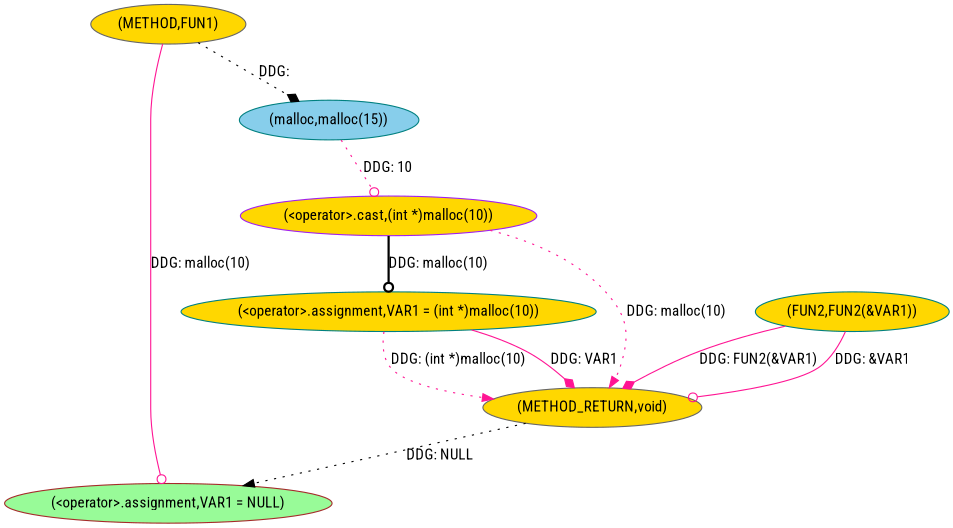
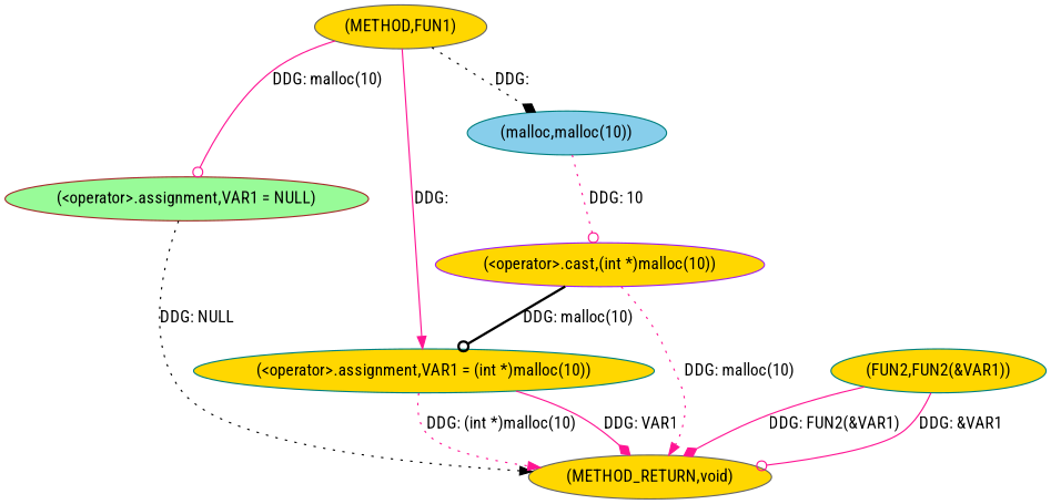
  digraph {
    fontname="Roboto Condensed"
    node [color=teal fillcolor=gold fontname="Roboto Condensed" style=filled]
    edge [arrowhead=odot color=deeppink fontname="Roboto Condensed" style=solid]
    n1 [color=gray40 label="(METHOD,FUN1)"]
    n2 [color=brown fillcolor=palegreen label="(<operator>.assignment,VAR1 = NULL)"]
    n3 [label="(<operator>.assignment,VAR1 = (int *)malloc(10))"]
-   n4 [fillcolor=skyblue label="(malloc,malloc(15))"]
+   n4 [fillcolor=skyblue label="(malloc,malloc(10))"]
    n5 [color=gray40 label="(METHOD_RETURN,void)"]
    n6 [color=purple label="(<operator>.cast,(int *)malloc(10))"]
    n7 [label="(FUN2,FUN2(&VAR1))"]
    n1 -> n2 [label="DDG: malloc(10)"]
+   n1 -> n3 [arrowhead=normal label="DDG: "]
    n1 -> n4 [arrowhead=diamond color=black label="DDG: " style=dotted]
-   n5 -> n2 [arrowhead=normal color=black label="DDG: NULL" style=dotted]
+   n2 -> n5 [arrowhead=normal color=black label="DDG: NULL" style=dotted]
    n3 -> n5 [arrowhead=normal label="DDG: (int *)malloc(10)" style=dotted]
    n3 -> n5 [arrowhead=diamond label="DDG: VAR1"]
    n4 -> n6 [label="DDG: 10" style=dotted]
    n6 -> n3 [color=black label="DDG: malloc(10)" style=bold]
    n6 -> n5 [arrowhead=normal label="DDG: malloc(10)" style=dotted]
    n7 -> n5 [arrowhead=diamond label="DDG: FUN2(&VAR1)"]
    n7 -> n5 [label="DDG: &VAR1"]
  }
